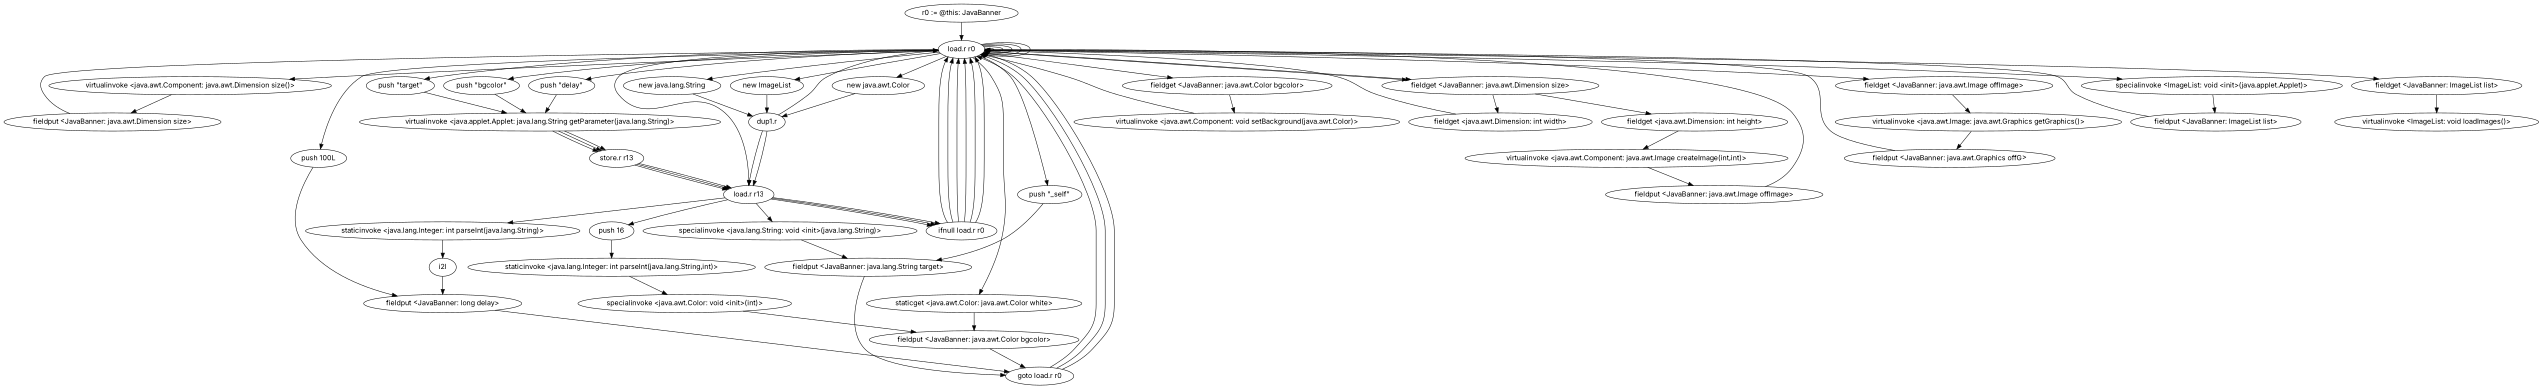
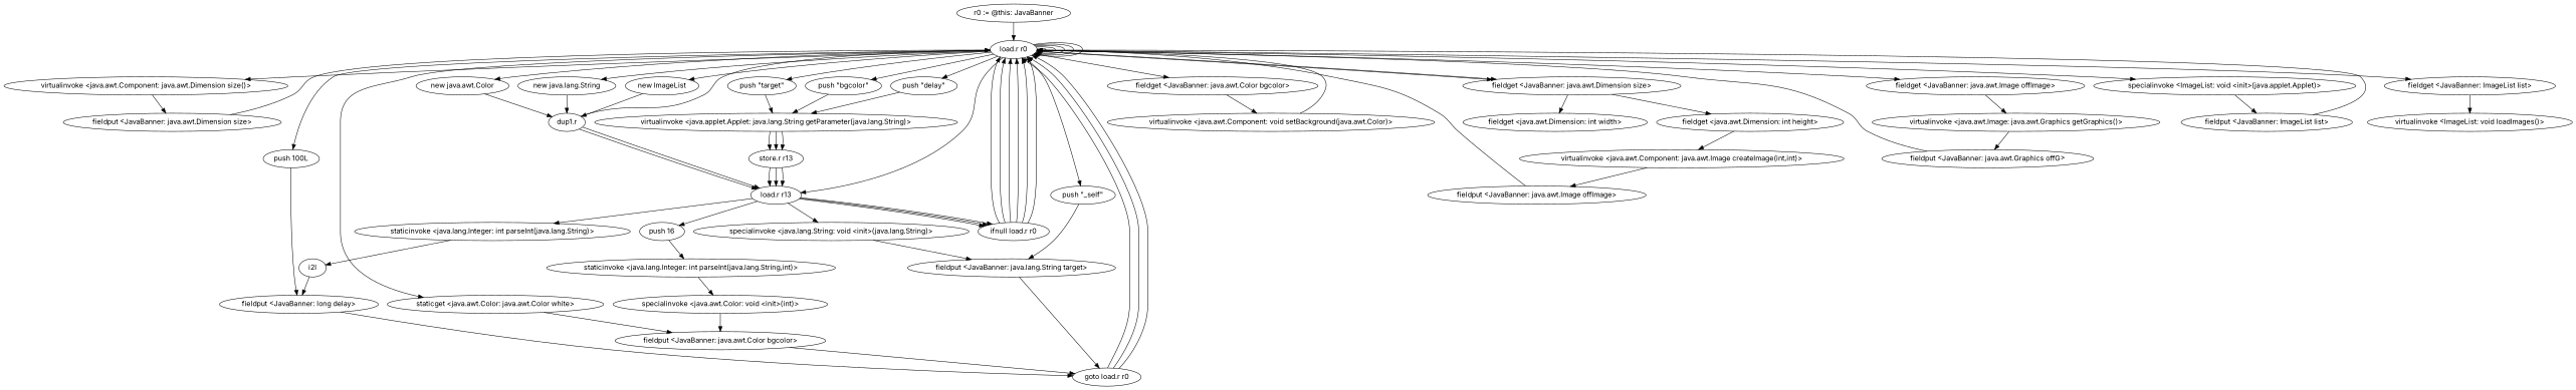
  digraph {
    fontname=Inter
    node [fontname=Inter]
    edge [fontname=Inter]
    "r0 := @this: JavaBanner"
    "load.r r0"
    "virtualinvoke <java.awt.Component: java.awt.Dimension size()>"
    "push \"bgcolor\""
    "load.r r13"
    "new java.awt.Color"
    "fieldget <JavaBanner: java.awt.Color bgcolor>"
    "fieldget <JavaBanner: java.awt.Dimension size>"
    "fieldget <JavaBanner: java.awt.Image offImage>"
    "push \"delay\""
    "push \"target\""
    "new java.lang.String"
    "new ImageList"
    "specialinvoke <ImageList: void <init>(java.applet.Applet)>"
    "fieldget <JavaBanner: ImageList list>"
    "push \"_self\""
    "push 100L"
    "staticget <java.awt.Color: java.awt.Color white>"
    "fieldput <JavaBanner: java.awt.Dimension size>"
    "virtualinvoke <java.applet.Applet: java.lang.String getParameter(java.lang.String)>"
    "ifnull load.r r0"
    "push 16"
    "staticinvoke <java.lang.Integer: int parseInt(java.lang.String)>"
    "specialinvoke <java.lang.String: void <init>(java.lang.String)>"
    "dup1.r"
    "virtualinvoke <java.awt.Component: void setBackground(java.awt.Color)>"
    "fieldget <java.awt.Dimension: int width>"
    "fieldget <java.awt.Dimension: int height>"
    "virtualinvoke <java.awt.Image: java.awt.Graphics getGraphics()>"
    "fieldput <JavaBanner: ImageList list>"
    "virtualinvoke <ImageList: void loadImages()>"
    "fieldput <JavaBanner: java.lang.String target>"
    "fieldput <JavaBanner: long delay>"
    "fieldput <JavaBanner: java.awt.Color bgcolor>"
    "store.r r13"
    "staticinvoke <java.lang.Integer: int parseInt(java.lang.String,int)>"
    i2l
    "specialinvoke <java.awt.Color: void <init>(int)>"
    "goto load.r r0"
    "virtualinvoke <java.awt.Component: java.awt.Image createImage(int,int)>"
    "fieldput <JavaBanner: java.awt.Image offImage>"
    "fieldput <JavaBanner: java.awt.Graphics offG>"
    "r0 := @this: JavaBanner" -> "load.r r0"
    "load.r r0" -> "load.r r0"
    "load.r r0" -> "load.r r0"
    "load.r r0" -> "load.r r0"
    "load.r r0" -> "load.r r0"
    "load.r r0" -> "load.r r0"
    "load.r r0" -> "virtualinvoke <java.awt.Component: java.awt.Dimension size()>"
    "load.r r0" -> "push \"bgcolor\""
    "load.r r0" -> "load.r r13"
    "load.r r0" -> "new java.awt.Color"
    "load.r r0" -> "fieldget <JavaBanner: java.awt.Color bgcolor>"
    "load.r r0" -> "fieldget <JavaBanner: java.awt.Dimension size>"
    "load.r r0" -> "fieldget <JavaBanner: java.awt.Dimension size>"
    "load.r r0" -> "fieldget <JavaBanner: java.awt.Image offImage>"
    "load.r r0" -> "push \"delay\""
    "load.r r0" -> "push \"target\""
    "load.r r0" -> "new java.lang.String"
    "load.r r0" -> "new ImageList"
    "load.r r0" -> "specialinvoke <ImageList: void <init>(java.applet.Applet)>"
    "load.r r0" -> "fieldget <JavaBanner: ImageList list>"
    "load.r r0" -> "push \"_self\""
    "load.r r0" -> "push 100L"
    "load.r r0" -> "staticget <java.awt.Color: java.awt.Color white>"
    "virtualinvoke <java.awt.Component: java.awt.Dimension size()>" -> "fieldput <JavaBanner: java.awt.Dimension size>"
    "push \"bgcolor\"" -> "virtualinvoke <java.applet.Applet: java.lang.String getParameter(java.lang.String)>"
    "load.r r13" -> "ifnull load.r r0"
    "load.r r13" -> "ifnull load.r r0"
    "load.r r13" -> "ifnull load.r r0"
    "load.r r13" -> "push 16"
    "load.r r13" -> "staticinvoke <java.lang.Integer: int parseInt(java.lang.String)>"
    "load.r r13" -> "specialinvoke <java.lang.String: void <init>(java.lang.String)>"
    "new java.awt.Color" -> "dup1.r"
    "fieldget <JavaBanner: java.awt.Color bgcolor>" -> "virtualinvoke <java.awt.Component: void setBackground(java.awt.Color)>"
    "fieldget <JavaBanner: java.awt.Dimension size>" -> "fieldget <java.awt.Dimension: int width>"
    "fieldget <JavaBanner: java.awt.Dimension size>" -> "fieldget <java.awt.Dimension: int height>"
    "fieldget <JavaBanner: java.awt.Image offImage>" -> "virtualinvoke <java.awt.Image: java.awt.Graphics getGraphics()>"
    "push \"delay\"" -> "virtualinvoke <java.applet.Applet: java.lang.String getParameter(java.lang.String)>"
    "push \"target\"" -> "virtualinvoke <java.applet.Applet: java.lang.String getParameter(java.lang.String)>"
    "new java.lang.String" -> "dup1.r"
    "new ImageList" -> "dup1.r"
    "specialinvoke <ImageList: void <init>(java.applet.Applet)>" -> "fieldput <JavaBanner: ImageList list>"
    "fieldget <JavaBanner: ImageList list>" -> "virtualinvoke <ImageList: void loadImages()>"
    "push \"_self\"" -> "fieldput <JavaBanner: java.lang.String target>"
    "push 100L" -> "fieldput <JavaBanner: long delay>"
    "staticget <java.awt.Color: java.awt.Color white>" -> "fieldput <JavaBanner: java.awt.Color bgcolor>"
    "fieldput <JavaBanner: java.awt.Dimension size>" -> "load.r r0"
    "virtualinvoke <java.applet.Applet: java.lang.String getParameter(java.lang.String)>" -> "store.r r13"
    "virtualinvoke <java.applet.Applet: java.lang.String getParameter(java.lang.String)>" -> "store.r r13"
    "virtualinvoke <java.applet.Applet: java.lang.String getParameter(java.lang.String)>" -> "store.r r13"
    "ifnull load.r r0" -> "load.r r0"
    "ifnull load.r r0" -> "load.r r0"
    "ifnull load.r r0" -> "load.r r0"
    "ifnull load.r r0" -> "load.r r0"
    "ifnull load.r r0" -> "load.r r0"
    "ifnull load.r r0" -> "load.r r0"
    "push 16" -> "staticinvoke <java.lang.Integer: int parseInt(java.lang.String,int)>"
    "staticinvoke <java.lang.Integer: int parseInt(java.lang.String)>" -> i2l
    "specialinvoke <java.lang.String: void <init>(java.lang.String)>" -> "fieldput <JavaBanner: java.lang.String target>"
    "dup1.r" -> "load.r r0"
    "dup1.r" -> "load.r r13"
    "dup1.r" -> "load.r r13"
    "virtualinvoke <java.awt.Component: void setBackground(java.awt.Color)>" -> "load.r r0"
-   "fieldget <java.awt.Dimension: int width>" -> "load.r r0"
    "fieldget <java.awt.Dimension: int height>" -> "virtualinvoke <java.awt.Component: java.awt.Image createImage(int,int)>"
    "virtualinvoke <java.awt.Image: java.awt.Graphics getGraphics()>" -> "fieldput <JavaBanner: java.awt.Graphics offG>"
    "fieldput <JavaBanner: ImageList list>" -> "load.r r0"
    "fieldput <JavaBanner: java.lang.String target>" -> "goto load.r r0"
    "fieldput <JavaBanner: long delay>" -> "goto load.r r0"
    "fieldput <JavaBanner: java.awt.Color bgcolor>" -> "goto load.r r0"
    "store.r r13" -> "load.r r13"
    "store.r r13" -> "load.r r13"
    "store.r r13" -> "load.r r13"
    "staticinvoke <java.lang.Integer: int parseInt(java.lang.String,int)>" -> "specialinvoke <java.awt.Color: void <init>(int)>"
    i2l -> "fieldput <JavaBanner: long delay>"
    "specialinvoke <java.awt.Color: void <init>(int)>" -> "fieldput <JavaBanner: java.awt.Color bgcolor>"
    "goto load.r r0" -> "load.r r0"
    "goto load.r r0" -> "load.r r0"
    "goto load.r r0" -> "load.r r0"
    "virtualinvoke <java.awt.Component: java.awt.Image createImage(int,int)>" -> "fieldput <JavaBanner: java.awt.Image offImage>"
    "fieldput <JavaBanner: java.awt.Image offImage>" -> "load.r r0"
    "fieldput <JavaBanner: java.awt.Graphics offG>" -> "load.r r0"
  }
